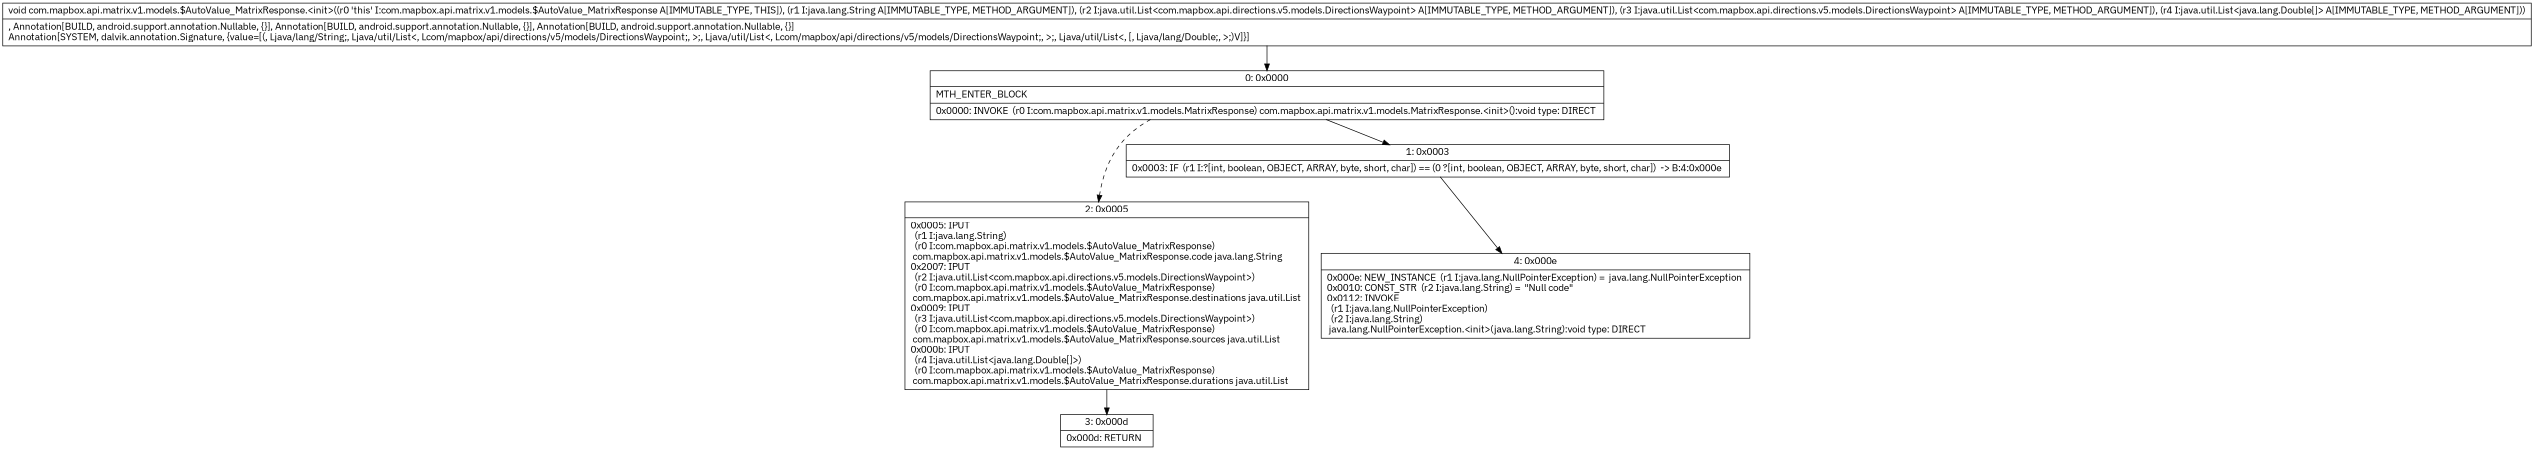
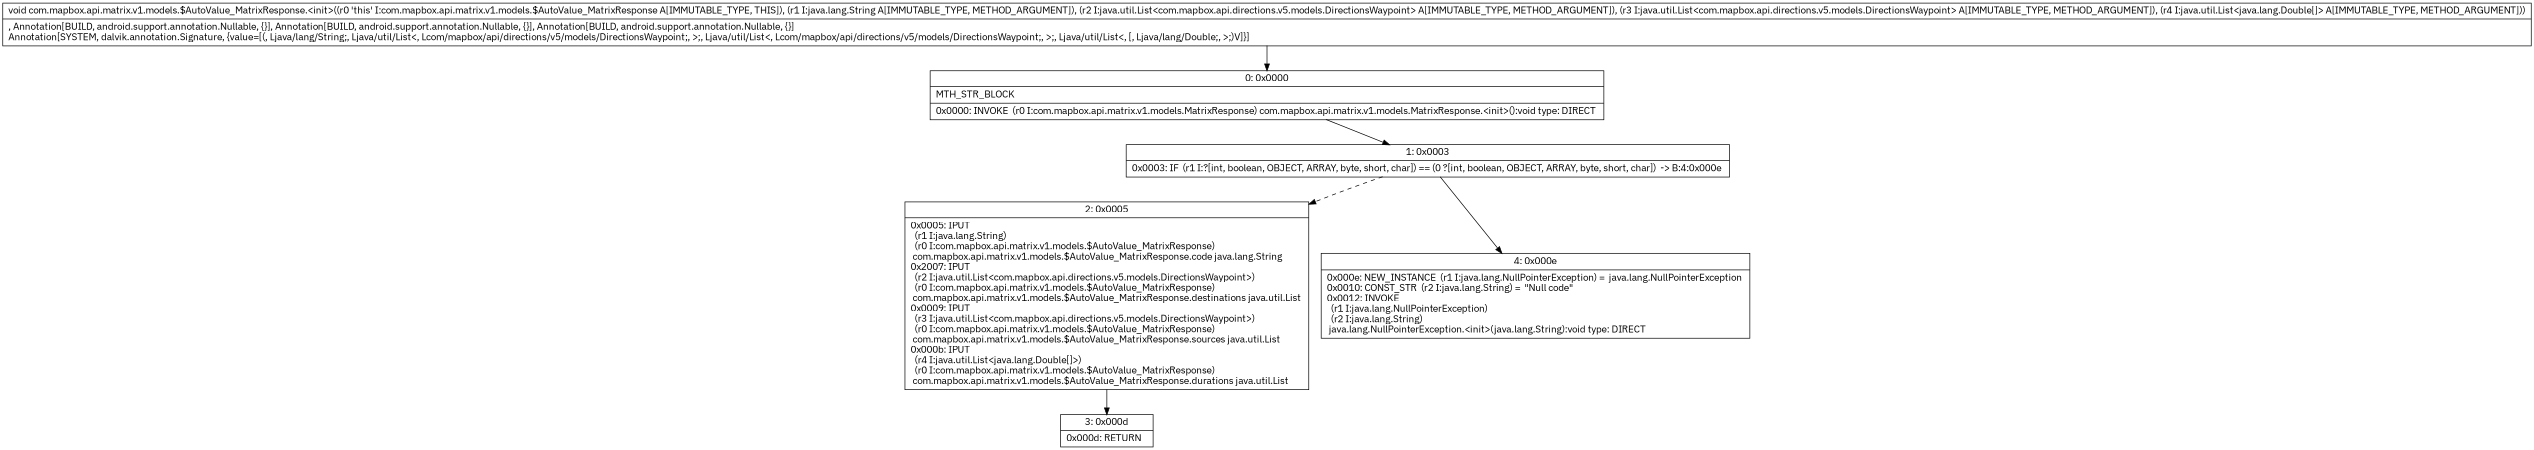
  digraph {
    fontname="IBM Plex Sans"
    node [fontname="IBM Plex Sans" shape=record]
    edge [fontname="IBM Plex Sans"]
-   n1 [label="{0\:\ 0x0000|MTH_ENTER_BLOCK\l|0x0000: INVOKE  (r0 I:com.mapbox.api.matrix.v1.models.MatrixResponse) com.mapbox.api.matrix.v1.models.MatrixResponse.\<init\>():void type: DIRECT \l}"]
+   n1 [label="{0\:\ 0x0000|MTH_STR_BLOCK\l|0x0000: INVOKE  (r0 I:com.mapbox.api.matrix.v1.models.MatrixResponse) com.mapbox.api.matrix.v1.models.MatrixResponse.\<init\>():void type: DIRECT \l}"]
    n2 [label="{1\:\ 0x0003|0x0003: IF  (r1 I:?[int, boolean, OBJECT, ARRAY, byte, short, char]) == (0 ?[int, boolean, OBJECT, ARRAY, byte, short, char])  \-\> B:4:0x000e \l}"]
    n3 [label="{2\:\ 0x0005|0x0005: IPUT  \l  (r1 I:java.lang.String)\l  (r0 I:com.mapbox.api.matrix.v1.models.$AutoValue_MatrixResponse)\l com.mapbox.api.matrix.v1.models.$AutoValue_MatrixResponse.code java.lang.String \l0x2007: IPUT  \l  (r2 I:java.util.List\<com.mapbox.api.directions.v5.models.DirectionsWaypoint\>)\l  (r0 I:com.mapbox.api.matrix.v1.models.$AutoValue_MatrixResponse)\l com.mapbox.api.matrix.v1.models.$AutoValue_MatrixResponse.destinations java.util.List \l0x0009: IPUT  \l  (r3 I:java.util.List\<com.mapbox.api.directions.v5.models.DirectionsWaypoint\>)\l  (r0 I:com.mapbox.api.matrix.v1.models.$AutoValue_MatrixResponse)\l com.mapbox.api.matrix.v1.models.$AutoValue_MatrixResponse.sources java.util.List \l0x000b: IPUT  \l  (r4 I:java.util.List\<java.lang.Double[]\>)\l  (r0 I:com.mapbox.api.matrix.v1.models.$AutoValue_MatrixResponse)\l com.mapbox.api.matrix.v1.models.$AutoValue_MatrixResponse.durations java.util.List \l}"]
-   n4 [label="{4\:\ 0x000e|0x000e: NEW_INSTANCE  (r1 I:java.lang.NullPointerException) =  java.lang.NullPointerException \l0x0010: CONST_STR  (r2 I:java.lang.String) =  \"Null code\" \l0x0112: INVOKE  \l  (r1 I:java.lang.NullPointerException)\l  (r2 I:java.lang.String)\l java.lang.NullPointerException.\<init\>(java.lang.String):void type: DIRECT \l}"]
+   n4 [label="{4\:\ 0x000e|0x000e: NEW_INSTANCE  (r1 I:java.lang.NullPointerException) =  java.lang.NullPointerException \l0x0010: CONST_STR  (r2 I:java.lang.String) =  \"Null code\" \l0x0012: INVOKE  \l  (r1 I:java.lang.NullPointerException)\l  (r2 I:java.lang.String)\l java.lang.NullPointerException.\<init\>(java.lang.String):void type: DIRECT \l}"]
    n5 [label="{3\:\ 0x000d|0x000d: RETURN   \l}"]
    n6 [label="{void com.mapbox.api.matrix.v1.models.$AutoValue_MatrixResponse.\<init\>((r0 'this' I:com.mapbox.api.matrix.v1.models.$AutoValue_MatrixResponse A[IMMUTABLE_TYPE, THIS]), (r1 I:java.lang.String A[IMMUTABLE_TYPE, METHOD_ARGUMENT]), (r2 I:java.util.List\<com.mapbox.api.directions.v5.models.DirectionsWaypoint\> A[IMMUTABLE_TYPE, METHOD_ARGUMENT]), (r3 I:java.util.List\<com.mapbox.api.directions.v5.models.DirectionsWaypoint\> A[IMMUTABLE_TYPE, METHOD_ARGUMENT]), (r4 I:java.util.List\<java.lang.Double[]\> A[IMMUTABLE_TYPE, METHOD_ARGUMENT]))  | , Annotation[BUILD, android.support.annotation.Nullable, \{\}], Annotation[BUILD, android.support.annotation.Nullable, \{\}], Annotation[BUILD, android.support.annotation.Nullable, \{\}]\lAnnotation[SYSTEM, dalvik.annotation.Signature, \{value=[(, Ljava\/lang\/String;, Ljava\/util\/List\<, Lcom\/mapbox\/api\/directions\/v5\/models\/DirectionsWaypoint;, \>;, Ljava\/util\/List\<, Lcom\/mapbox\/api\/directions\/v5\/models\/DirectionsWaypoint;, \>;, Ljava\/util\/List\<, [, Ljava\/lang\/Double;, \>;)V]\}]\l}"]
    n1 -> n2
-   n1 -> n3 [style=dashed]
+   n2 -> n3 [style=dashed]
    n2 -> n4
    n3 -> n5
    n6 -> n1
  }
